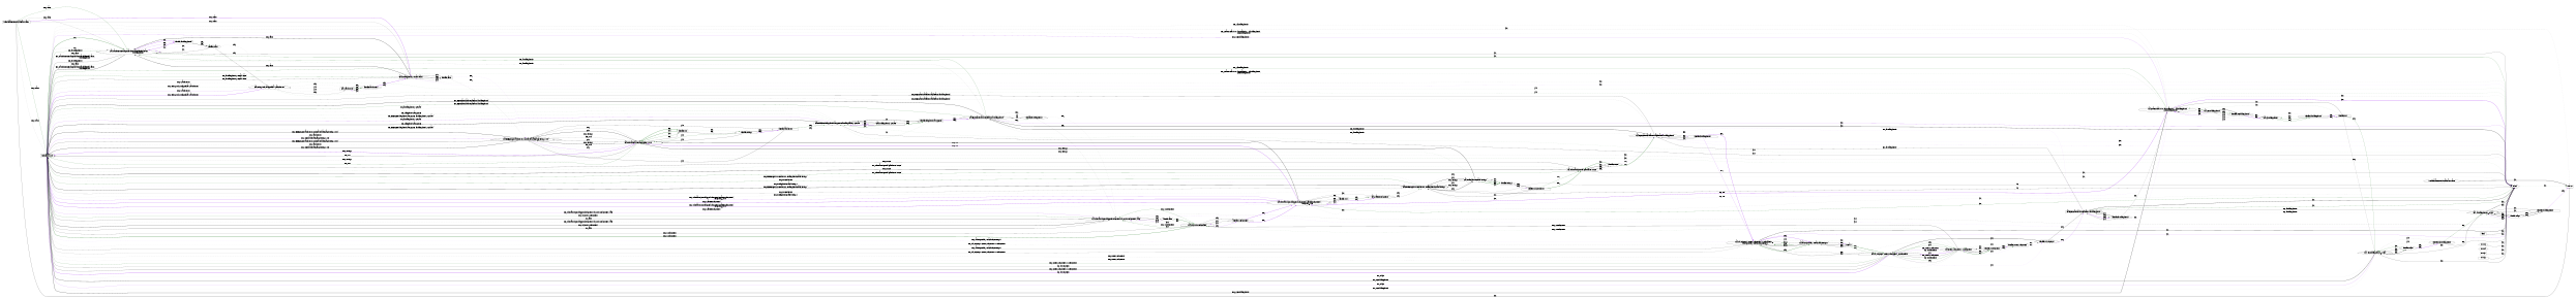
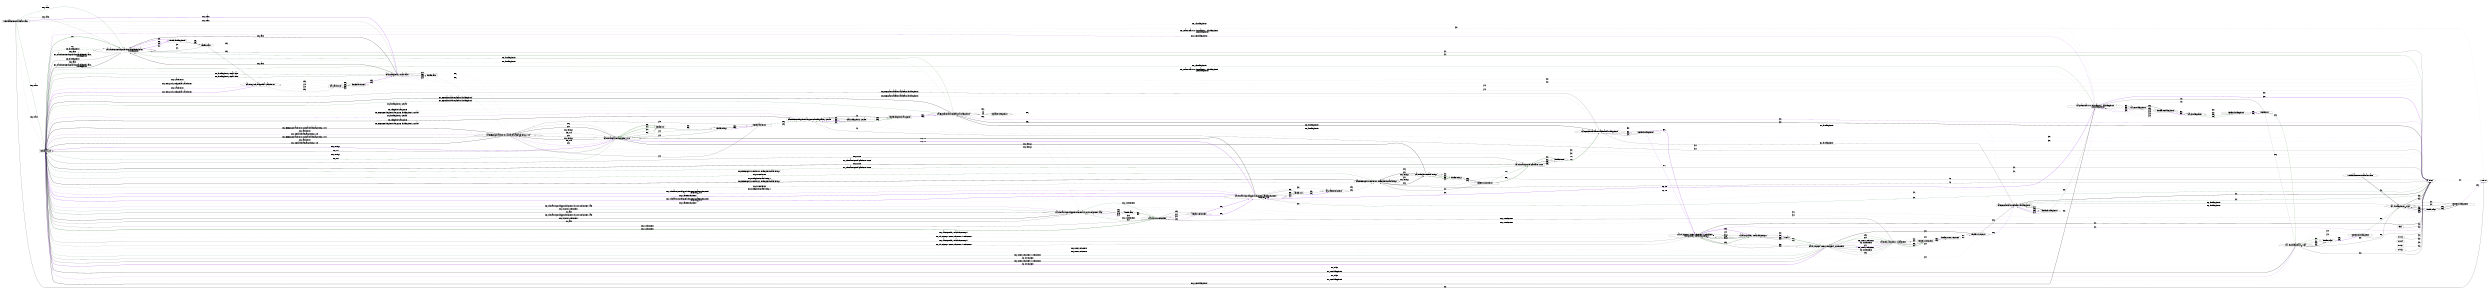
  digraph {
    rankdir=LR
    node [shape=folder]
    edge [color=black style=dotted]
    n1 [label="(MethodReturn,void)"]
    n2 [label="(Call,TransitionFromPendingDiscardToDiscardedIfNeeded(reason,\n                                                     first_lifecycle_unit))" shape=hexagon]
    1000102
    n4 [label="(Block,)" shape=hexagon]
    n5 [label="(Identifier,first_lifecycle_unit)"]
    n6 [label="(MethodParameterIn,DiscardReason reason)"]
    n7 [label="(Call,first_lifecycle_unit->Discard(reason))" shape=ellipse]
    n8 [label="(Identifier,reason)"]
    n9 [label="(MethodParameterOut,DiscardReason reason)" shape=ellipse]
    n10 [label="(Call,ExpectCanDiscardFalseTrivialAllReasons(first_lifecycle_unit))" shape=ellipse]
    n11 [label="(Identifier,first_lifecycle_unit)" shape=house]
    n12 [label="(Call,ExpectCanDiscardTrueAllReasons(first_lifecycle_unit))" shape=hexagon]
    n13 [label="(Call,std::unique_ptr<content::WebContents> owned_contents =\n        tab_strip_model_->DetachWebContentsAt(0))" shape=ellipse]
    n14 [label="(Identifier,first_lifecycle_unit)" shape=hexagon]
    n15 [label="(Call,tab_strip_model_->DetachWebContentsAt(0))" shape=house]
    n16 [label="(Identifier,source_)" shape=hexagon]
    n17 [label="(Call,other_tab_strip_model.AddObserver(source_))"]
    n18 [label="(Identifier,source_observer_)" shape=house]
    n19 [label="(Call,EXPECT_CALL(source_observer_, OnLifecycleUnitCreated(testing::_)))"]
    n20 [label="(Call,OnLifecycleUnitCreated(testing::_))" shape=ellipse]
    n21 [label="(Identifier,testing::_)" shape=ellipse]
    n22 [label="(Call,OnDiscardedStateChange(testing::_, true))" shape=house]
    n23 [label="(Call,EXPECT_CALL(tab_observer_, OnDiscardedStateChange(testing::_, true)))" shape=hexagon]
    n24 [label="(Identifier,true)"]
    n25 [label="(Call,CreateTestWebContents())" shape=hexagon]
    n26 [label="(Call,other_tab_strip_model.AppendWebContents(CreateTestWebContents(),\n                                             /*foreground=*/true))" shape=ellipse]
    n27 [label="(Identifier,true)"]
    n28 [label="(Call,* first_lifecycle_unit = nullptr)" shape=hexagon]
    n29 [label="(Identifier,nullptr)" shape=hexagon]
    n30 [label="(Call,ExpectCanDiscardTrueAllReasons(first_lifecycle_unit))"]
    n31 [label="(Identifier,first_lifecycle_unit)" shape=house]
    n32 [label="(Identifier,first_lifecycle_unit)" shape=ellipse]
    n33 [label="(Call,other_tab_strip_model.AppendWebContents(std::move(owned_contents), false))" shape=hexagon]
    n34 [label="(Identifier,false)" shape=ellipse]
    n35 [label="(Call,std::move(owned_contents))" shape=house]
    n36 [label="(Identifier,owned_contents)" shape=hexagon]
    n37 [label="(Identifier,LifecycleUnitState::ACTIVE)"]
    n38 [label="(Call,EXPECT_EQ(LifecycleUnitState::ACTIVE, first_lifecycle_unit->GetState()))"]
    n39 [label="(Call,first_lifecycle_unit->GetState())" shape=house]
    n40 [label="(Identifier,tab_observer_)" shape=house]
    n41 [label="(Identifier,testing::_)" shape=house]
    n42 [label="(Call,&tab_observer_)"]
    n43 [label="(Identifier,tab_observer_)" shape=ellipse]
    n44 [label="(Call,testing::Mock::VerifyAndClear(&tab_observer_))" shape=ellipse]
    n45 [label="(Identifier,reason)" shape=ellipse]
    n46 [label="(Call,* second_lifecycle_unit = nullptr)" shape=hexagon]
    n47 [label="(Identifier,nullptr)" shape=hexagon]
    n48 [label="(Identifier,second_lifecycle_unit)" shape=ellipse]
    n49 [label="(Block,)"]
    n50 [label="(Identifier,true)" shape=house]
    n51 [label="(Call,CreateTwoTabs(true /* focus_tab_strip */, &first_lifecycle_unit,\n                  &second_lifecycle_unit))" shape=ellipse]
    n52 [label="(Call,&second_lifecycle_unit)"]
    n53 [label="(Identifier,second_lifecycle_unit)" shape=ellipse]
    n54 [label="(Call,&first_lifecycle_unit)" shape=ellipse]
    n55 [label="(Identifier,first_lifecycle_unit)" shape=house]
    n56 [label="(Call,content::WebContents> owned_contents)" shape=ellipse]
    n57 [label="(Call,std::unique_ptr<content::WebContents> owned_contents)" shape=house]
    n58 [label="(Identifier,owned_contents)"]
    n59 [label="(Identifier,content::WebContents)"]
    n60 [label="(Identifier,std::unique_ptr)" shape=hexagon]
    n61 [label="(Literal,0)"]
    1000105 [shape=hexagon]
    1000109 [shape=hexagon]
    1000131
    1000132 [shape=house]
    n1 -> n2 [color=darkgreen label="CFG: " style=bold]
    n1 -> n2 [label="CFG: "]
    n1 -> 1000102 [color=gray40 label="AST: "]
    n2 -> n1 [color=darkgreen label="DDG: first_lifecycle_unit" style=solid]
    n2 -> n1 [color=darkgreen label="DDG: reason"]
    n2 -> n1 [color=purple label="DDG: TransitionFromPendingDiscardToDiscardedIfNeeded(reason,\n                                                     first_lifecycle_unit)"]
    n2 -> n1 [color=gray40 label="DDG: first_lifecycle_unit" style=bold]
    n2 -> n1 [color=darkgreen label="DDG: reason"]
    n2 -> n1 [label="DDG: TransitionFromPendingDiscardToDiscardedIfNeeded(reason,\n                                                     first_lifecycle_unit)" style=bold]
    n2 -> n4 [label="AST: " style=solid]
    n2 -> n4 [color=darkgreen label="AST: " style=solid]
    n2 -> n5 [color=purple label="CFG: " style=bold]
    n2 -> n5 [color=purple label="CFG: " style=solid]
    n4 -> 1000102 [color=darkgreen label="AST: "]
    n5 -> n2 [color=purple label="AST: " style=bold]
    n5 -> n2 [color=purple label="AST: "]
    n5 -> n45 [label="CFG: " style=bold]
    n5 -> n45 [color=darkgreen label="CFG: "]
    n6 -> n1 [color=darkgreen label="DDG: reason" style=solid]
    n6 -> n1 [label="DDG: reason"]
    n6 -> n2 [color=darkgreen label="DDG: reason" style=solid]
    n6 -> n2 [color=gray40 label="DDG: reason" style=solid]
    n6 -> 1000102 [color=gray40 label="CFG: " style=bold]
    n6 -> n7 [color=purple label="DDG: reason" style=bold]
    n6 -> n7 [color=gray40 label="DDG: reason" style=solid]
    n7 -> n1 [color=darkgreen label="DDG: first_lifecycle_unit->Discard(reason)" style=solid]
    n7 -> n1 [label="DDG: first_lifecycle_unit->Discard(reason)" style=solid]
    n7 -> n2 [label="DDG: reason" style=bold]
    n7 -> n2 [label="DDG: reason" style=bold]
    n7 -> n4 [color=gray40 label="AST: "]
    n7 -> n4 [color=purple label="AST: "]
    n7 -> n8 [label="CFG: " style=bold]
    n7 -> n8 [color=gray40 label="CFG: " style=solid]
    n8 -> n7 [color=purple label="AST: "]
    n8 -> n7 [color=gray40 label="AST: " style=bold]
    n8 -> n23 [label="CFG: "]
    n8 -> n23 [color=purple label="CFG: "]
-   n9 -> 1000102 [label="AST: " style=bold]
+   n9 -> n28 [label="AST: " style=bold]
    n10 -> n1 [label="DDG: ExpectCanDiscardFalseTrivialAllReasons(first_lifecycle_unit)" style=solid]
    n10 -> n1 [label="DDG: ExpectCanDiscardFalseTrivialAllReasons(first_lifecycle_unit)"]
    n10 -> n4 [color=purple label="AST: "]
    n10 -> n4 [color=purple label="AST: "]
    n10 -> n11 [color=purple label="CFG: "]
    n10 -> n11 [color=purple label="CFG: "]
    n10 -> n12 [label="DDG: first_lifecycle_unit" style=bold]
    n10 -> n12 [color=gray40 label="DDG: first_lifecycle_unit"]
    n11 -> n10 [color=gray40 label="AST: " style=bold]
    n11 -> n10 [color=gray40 label="AST: " style=bold]
    n11 -> n13 [color=purple label="CFG: " style=bold]
    n11 -> n13 [color=purple label="CFG: " style=solid]
    n12 -> n1 [label="DDG: ExpectCanDiscardTrueAllReasons(first_lifecycle_unit)" style=bold]
    n12 -> n1 [color=darkgreen label="DDG: ExpectCanDiscardTrueAllReasons(first_lifecycle_unit)" style=solid]
    n12 -> n2 [color=darkgreen label="DDG: first_lifecycle_unit" style=solid]
    n12 -> n2 [label="DDG: first_lifecycle_unit"]
    n12 -> n4 [color=purple label="AST: " style=solid]
    n12 -> n4 [label="AST: " style=bold]
    n12 -> n14 [color=darkgreen label="CFG: "]
    n12 -> n14 [label="CFG: "]
    n13 -> n1 [color=purple label="DDG: tab_strip_model_->DetachWebContentsAt(0)"]
    n13 -> n1 [color=gray40 label="DDG: std::unique_ptr<content::WebContents> owned_contents"]
    n13 -> n1 [label="DDG: tab_strip_model_->DetachWebContentsAt(0)" style=solid]
    n13 -> n1 [color=gray40 label="DDG: std::unique_ptr<content::WebContents> owned_contents" style=solid]
    n13 -> n4 [label="AST: " style=bold]
    n13 -> n4 [color=purple label="AST: " style=solid]
    n13 -> n15 [color=darkgreen label="CFG: " style=bold]
    n13 -> n15 [color=purple label="CFG: " style=bold]
    n14 -> n12 [label="AST: "]
    n14 -> n12 [color=gray40 label="AST: " style=bold]
    n14 -> n33 [label="CFG: "]
    n14 -> n33 [color=gray40 label="CFG: "]
    n15 -> n13 [label="AST: "]
    n15 -> n13 [color=darkgreen label="DDG: 0" style=solid]
    n15 -> n13 [color=darkgreen label="AST: " style=bold]
    n15 -> n13 [label="DDG: 0" style=bold]
    n15 -> n61 [color=purple label="CFG: " style=solid]
    n15 -> n61 [label="CFG: " style=solid]
    n16 -> n10 [color=darkgreen label="CFG: " style=bold]
    n16 -> n10 [color=purple label="CFG: "]
    n16 -> n17 [color=darkgreen label="AST: " style=bold]
    n16 -> n17 [label="AST: " style=bold]
    n17 -> n1 [color=gray40 label="DDG: source_" style=bold]
    n17 -> n1 [color=darkgreen label="DDG: other_tab_strip_model.AddObserver(source_)"]
    n17 -> n1 [label="DDG: source_" style=bold]
    n17 -> n1 [color=darkgreen label="DDG: other_tab_strip_model.AddObserver(source_)" style=solid]
    n17 -> n4 [color=gray40 label="AST: " style=bold]
    n17 -> n4 [color=gray40 label="AST: "]
    n17 -> n16 [color=gray40 label="CFG: " style=bold]
    n17 -> n16 [color=gray40 label="CFG: "]
    n18 -> n17 [color=darkgreen label="CFG: " style=solid]
    n18 -> n17 [color=darkgreen label="CFG: " style=bold]
    n18 -> n19 [color=gray40 label="AST: " style=bold]
    n18 -> n19 [label="AST: "]
    n19 -> n1 [color=gray40 label="DDG: EXPECT_CALL(source_observer_, OnLifecycleUnitCreated(testing::_))"]
    n19 -> n1 [color=darkgreen label="DDG: source_observer_" style=solid]
    n19 -> n1 [color=purple label="DDG: OnLifecycleUnitCreated(testing::_)"]
    n19 -> n1 [label="DDG: EXPECT_CALL(source_observer_, OnLifecycleUnitCreated(testing::_))" style=bold]
    n19 -> n1 [color=gray40 label="DDG: source_observer_" style=solid]
    n19 -> n1 [color=gray40 label="DDG: OnLifecycleUnitCreated(testing::_)"]
    n19 -> n4 [color=gray40 label="AST: " style=solid]
    n19 -> n4 [label="AST: " style=solid]
    n19 -> n20 [label="CFG: " style=bold]
    n19 -> n20 [color=gray40 label="CFG: "]
    n20 -> n19 [label="AST: " style=bold]
    n20 -> n19 [color=gray40 label="DDG: testing::_" style=solid]
    n20 -> n19 [color=gray40 label="AST: "]
    n20 -> n19 [label="DDG: testing::_"]
    n20 -> n21 [color=darkgreen label="CFG: " style=bold]
    n20 -> n21 [color=darkgreen label="CFG: " style=bold]
    n20 -> n22 [label="DDG: testing::_" style=bold]
    n20 -> n22 [color=darkgreen label="DDG: testing::_"]
    n21 -> n18 [color=purple label="CFG: "]
    n21 -> n18 [label="CFG: " style=bold]
    n21 -> n20 [color=gray40 label="AST: "]
    n21 -> n20 [label="AST: "]
    n22 -> n1 [color=purple label="DDG: testing::_" style=bold]
    n22 -> n1 [color=gray40 label="DDG: true" style=bold]
    n22 -> n1 [color=gray40 label="DDG: testing::_"]
    n22 -> n1 [color=darkgreen label="DDG: true" style=solid]
    n22 -> n23 [label="AST: " style=bold]
    n22 -> n23 [color=gray40 label="DDG: testing::_"]
    n22 -> n23 [color=gray40 label="DDG: true" style=solid]
    n22 -> n23 [label="AST: " style=solid]
    n22 -> n23 [label="DDG: testing::_" style=bold]
    n22 -> n23 [color=gray40 label="DDG: true"]
    n22 -> n24 [color=gray40 label="CFG: " style=bold]
    n22 -> n24 [color=darkgreen label="CFG: " style=bold]
    n23 -> n1 [label="DDG: EXPECT_CALL(tab_observer_, OnDiscardedStateChange(testing::_, true))" style=bold]
    n23 -> n1 [color=purple label="DDG: tab_observer_"]
    n23 -> n1 [color=purple label="DDG: OnDiscardedStateChange(testing::_, true)" style=solid]
    n23 -> n1 [color=gray40 label="DDG: EXPECT_CALL(tab_observer_, OnDiscardedStateChange(testing::_, true))" style=bold]
    n23 -> n1 [label="DDG: tab_observer_"]
    n23 -> n1 [label="DDG: OnDiscardedStateChange(testing::_, true)" style=bold]
    n23 -> n4 [label="AST: "]
    n23 -> n4 [color=darkgreen label="AST: "]
    n23 -> n22 [color=gray40 label="CFG: " style=solid]
    n23 -> n22 [color=purple label="CFG: " style=solid]
    n24 -> n22 [color=darkgreen label="AST: " style=bold]
    n24 -> n22 [color=darkgreen label="AST: " style=solid]
    n24 -> n41 [color=gray40 label="CFG: " style=bold]
    n24 -> n41 [color=darkgreen label="CFG: "]
    n25 -> n19 [color=gray40 label="CFG: " style=solid]
    n25 -> n19 [color=darkgreen label="CFG: "]
    n25 -> n26 [color=gray40 label="AST: "]
    n25 -> n26 [color=gray40 label="AST: " style=solid]
    n26 -> n1 [color=purple label="DDG: other_tab_strip_model.AppendWebContents(CreateTestWebContents(),\n                                             /*foreground=*/true)" style=solid]
    n26 -> n1 [color=purple label="DDG: CreateTestWebContents()" style=bold]
    n26 -> n1 [color=purple label="DDG: other_tab_strip_model.AppendWebContents(CreateTestWebContents(),\n                                             /*foreground=*/true)" style=bold]
    n26 -> n1 [color=purple label="DDG: CreateTestWebContents()"]
    n26 -> n4 [color=gray40 label="AST: "]
    n26 -> n4 [color=darkgreen label="AST: " style=solid]
    n26 -> n22 [label="DDG: true" style=bold]
    n26 -> n22 [color=purple label="DDG: true" style=bold]
    n26 -> n27 [color=gray40 label="CFG: " style=bold]
    n26 -> n27 [color=gray40 label="CFG: " style=solid]
    n27 -> n25 [color=purple label="CFG: " style=bold]
    n27 -> n25 [color=darkgreen label="CFG: " style=solid]
    n27 -> n26 [color=gray40 label="AST: " style=bold]
    n27 -> n26 [color=purple label="AST: " style=solid]
    n28 -> n4 [label="AST: " style=bold]
    n28 -> n4 [label="AST: "]
    n28 -> n29 [label="CFG: " style=bold]
    n28 -> n29 [color=purple label="CFG: " style=solid]
    n28 -> n30 [color=gray40 label="DDG: first_lifecycle_unit" style=solid]
    n28 -> n30 [color=gray40 label="DDG: first_lifecycle_unit"]
    n29 -> n28 [color=darkgreen label="AST: "]
    n29 -> n28 [label="AST: " style=bold]
    n29 -> n31 [label="CFG: " style=bold]
    n29 -> n31 [label="CFG: " style=bold]
    n30 -> n4 [color=darkgreen label="AST: " style=solid]
    n30 -> n4 [label="AST: " style=bold]
    n30 -> n10 [label="DDG: first_lifecycle_unit" style=solid]
    n30 -> n10 [color=purple label="DDG: first_lifecycle_unit"]
    n30 -> n32 [color=darkgreen label="CFG: "]
    n30 -> n32 [color=purple label="CFG: " style=bold]
    n31 -> 1000102 [color=purple label="CFG: " style=solid]
    n31 -> n28 [label="AST: " style=solid]
    n31 -> n28 [color=gray40 label="AST: " style=bold]
    n32 -> n30 [label="AST: " style=solid]
    n32 -> n30 [label="AST: " style=bold]
    n32 -> n51 [color=purple label="CFG: "]
    n32 -> n51 [color=gray40 label="CFG: " style=solid]
    n33 -> n1 [color=purple label="DDG: other_tab_strip_model.AppendWebContents(std::move(owned_contents), false)" style=solid]
    n33 -> n1 [color=darkgreen label="DDG: std::move(owned_contents)" style=solid]
    n33 -> n1 [color=gray40 label="DDG: false" style=bold]
    n33 -> n1 [label="DDG: other_tab_strip_model.AppendWebContents(std::move(owned_contents), false)"]
    n33 -> n1 [label="DDG: std::move(owned_contents)" style=bold]
    n33 -> n1 [label="DDG: false" style=solid]
    n33 -> n4 [color=purple label="AST: "]
    n33 -> n4 [label="AST: "]
    n33 -> n34 [label="CFG: "]
    n33 -> n34 [color=gray40 label="CFG: " style=solid]
    n34 -> n33 [color=purple label="AST: " style=solid]
    n34 -> n33 [color=gray40 label="AST: "]
    n34 -> n35 [color=darkgreen label="CFG: " style=bold]
    n34 -> n35 [color=darkgreen label="CFG: "]
    n35 -> n1 [label="DDG: owned_contents" style=solid]
    n35 -> n1 [color=darkgreen label="DDG: owned_contents" style=bold]
    n35 -> n33 [color=purple label="AST: "]
    n35 -> n33 [label="DDG: owned_contents"]
    n35 -> n33 [color=darkgreen label="AST: " style=solid]
    n35 -> n33 [color=darkgreen label="DDG: owned_contents" style=solid]
    n35 -> n36 [color=purple label="CFG: " style=solid]
    n35 -> n36 [label="CFG: " style=solid]
    n36 -> n26 [color=purple label="CFG: " style=bold]
    n36 -> n26 [color=purple label="CFG: " style=bold]
    n36 -> n35 [label="AST: " style=solid]
    n36 -> n35 [color=purple label="AST: "]
    n37 -> n12 [color=purple label="CFG: "]
    n37 -> n12 [color=purple label="CFG: " style=bold]
    n37 -> n38 [color=darkgreen label="AST: "]
    n37 -> n38 [label="AST: " style=bold]
    n38 -> n1 [color=gray40 label="DDG: first_lifecycle_unit->GetState()"]
    n38 -> n1 [color=darkgreen label="DDG: LifecycleUnitState::ACTIVE"]
    n38 -> n1 [color=darkgreen label="DDG: EXPECT_EQ(LifecycleUnitState::ACTIVE, first_lifecycle_unit->GetState())"]
    n38 -> n1 [color=purple label="DDG: first_lifecycle_unit->GetState()" style=solid]
    n38 -> n1 [label="DDG: LifecycleUnitState::ACTIVE" style=bold]
    n38 -> n1 [color=gray40 label="DDG: EXPECT_EQ(LifecycleUnitState::ACTIVE, first_lifecycle_unit->GetState())"]
    n38 -> n4 [label="AST: " style=solid]
    n38 -> n4 [color=darkgreen label="AST: "]
    n38 -> n39 [color=gray40 label="CFG: " style=bold]
    n38 -> n39 [color=purple label="CFG: " style=bold]
    n39 -> n37 [color=darkgreen label="CFG: " style=bold]
    n39 -> n37 [label="CFG: "]
    n39 -> n38 [color=purple label="AST: " style=bold]
    n39 -> n38 [color=darkgreen label="AST: " style=solid]
    n40 -> n23 [color=gray40 label="AST: " style=bold]
    n40 -> n23 [label="AST: " style=solid]
    n40 -> n38 [color=gray40 label="CFG: "]
    n40 -> n38 [color=darkgreen label="CFG: " style=solid]
    n41 -> n22 [color=darkgreen label="AST: " style=solid]
    n41 -> n22 [color=gray40 label="AST: " style=bold]
    n41 -> n40 [color=purple label="CFG: " style=bold]
    n41 -> n40 [color=gray40 label="CFG: " style=bold]
    n42 -> n43 [color=gray40 label="CFG: " style=solid]
    n42 -> n43 [color=darkgreen label="CFG: " style=bold]
    n42 -> n44 [color=gray40 label="AST: "]
    n42 -> n44 [color=gray40 label="AST: "]
    n43 -> n7 [color=purple label="CFG: " style=bold]
    n43 -> n7 [color=gray40 label="CFG: "]
    n43 -> n42 [label="AST: "]
    n43 -> n42 [color=purple label="AST: "]
    n44 -> n1 [color=gray40 label="DDG: &tab_observer_"]
    n44 -> n1 [color=darkgreen label="DDG: testing::Mock::VerifyAndClear(&tab_observer_)"]
    n44 -> n1 [color=purple label="DDG: &tab_observer_" style=solid]
    n44 -> n1 [color=purple label="DDG: testing::Mock::VerifyAndClear(&tab_observer_)" style=bold]
    n44 -> n4 [color=darkgreen label="AST: "]
    n44 -> n4 [color=darkgreen label="AST: "]
    n44 -> n42 [color=gray40 label="CFG: " style=solid]
    n44 -> n42 [color=gray40 label="CFG: "]
    n45 -> n2 [color=purple label="AST: "]
    n45 -> n2 [label="AST: " style=solid]
    n45 -> n44 [label="CFG: " style=solid]
    n45 -> n44 [color=gray40 label="CFG: "]
    n46 -> n1 [color=gray40 label="DDG: nullptr"]
    n46 -> n1 [label="DDG: second_lifecycle_unit" style=bold]
    n46 -> n1 [color=purple label="DDG: nullptr" style=solid]
    n46 -> n1 [color=gray40 label="DDG: second_lifecycle_unit"]
    n46 -> n4 [label="AST: " style=solid]
    n46 -> n4 [color=gray40 label="AST: " style=bold]
    n46 -> n47 [color=darkgreen label="CFG: "]
    n46 -> n47 [label="CFG: " style=bold]
    n47 -> n46 [color=darkgreen label="AST: " style=solid]
    n47 -> n46 [label="AST: " style=solid]
    n47 -> n48 [label="CFG: "]
    n47 -> n48 [color=purple label="CFG: " style=bold]
    n48 -> n28 [color=gray40 label="CFG: " style=bold]
    n48 -> n28 [color=darkgreen label="CFG: " style=solid]
    n48 -> n46 [label="AST: "]
    n48 -> n46 [color=darkgreen label="AST: "]
    n49 -> n4 [color=gray40 label="AST: " style=bold]
    n49 -> n4 [color=purple label="AST: "]
    n50 -> n46 [color=darkgreen label="CFG: " style=solid]
    n50 -> n46 [color=gray40 label="CFG: " style=solid]
    n50 -> n51 [color=gray40 label="AST: " style=bold]
    n50 -> n51 [color=darkgreen label="AST: "]
    n51 -> n1 [label="DDG: &second_lifecycle_unit" style=bold]
    n51 -> n1 [color=gray40 label="DDG: &first_lifecycle_unit"]
    n51 -> n1 [color=gray40 label="DDG: CreateTwoTabs(true /* focus_tab_strip */, &first_lifecycle_unit,\n                  &second_lifecycle_unit)"]
    n51 -> n1 [color=purple label="DDG: &second_lifecycle_unit" style=solid]
    n51 -> n1 [color=darkgreen label="DDG: &first_lifecycle_unit" style=solid]
    n51 -> n1 [color=darkgreen label="DDG: CreateTwoTabs(true /* focus_tab_strip */, &first_lifecycle_unit,\n                  &second_lifecycle_unit)"]
    n51 -> n4 [color=gray40 label="AST: "]
    n51 -> n4 [color=purple label="AST: " style=bold]
    n51 -> n26 [color=purple label="DDG: true"]
    n51 -> n26 [color=purple label="DDG: true" style=bold]
    n51 -> n52 [color=darkgreen label="CFG: "]
    n51 -> n52 [color=purple label="CFG: "]
    n52 -> n51 [label="AST: "]
    n52 -> n51 [color=purple label="AST: " style=solid]
    n52 -> n53 [label="CFG: " style=bold]
    n52 -> n53 [color=darkgreen label="CFG: " style=solid]
    n53 -> n52 [color=gray40 label="AST: "]
    n53 -> n52 [color=gray40 label="AST: " style=solid]
    n53 -> n54 [label="CFG: " style=solid]
    n53 -> n54 [color=purple label="CFG: " style=bold]
    n54 -> n51 [label="AST: "]
    n54 -> n51 [color=purple label="AST: "]
    n54 -> n55 [color=darkgreen label="CFG: " style=solid]
    n54 -> n55 [color=darkgreen label="CFG: " style=solid]
    n55 -> n50 [color=purple label="CFG: " style=bold]
    n55 -> n50 [color=purple label="CFG: "]
    n55 -> n54 [color=gray40 label="AST: "]
    n55 -> n54 [color=darkgreen label="AST: "]
    n56 -> n1 [color=gray40 label="DDG: content::WebContents"]
    n56 -> n1 [color=gray40 label="DDG: content::WebContents"]
    n56 -> n35 [color=gray40 label="DDG: owned_contents" style=bold]
    n56 -> n35 [color=darkgreen label="DDG: owned_contents"]
    n56 -> n57 [color=darkgreen label="AST: " style=solid]
    n56 -> n57 [color=purple label="DDG: content::WebContents" style=solid]
    n56 -> n57 [label="DDG: owned_contents"]
    n56 -> n57 [color=purple label="AST: " style=bold]
    n56 -> n57 [color=gray40 label="DDG: content::WebContents" style=bold]
    n56 -> n57 [color=darkgreen label="DDG: owned_contents" style=solid]
    n56 -> n58 [label="CFG: " style=bold]
    n56 -> n58 [color=darkgreen label="CFG: " style=bold]
    n57 -> n1 [color=darkgreen label="DDG: content::WebContents> owned_contents" style=solid]
    n57 -> n1 [label="DDG: std::unique_ptr" style=solid]
    n57 -> n1 [color=gray40 label="DDG: content::WebContents> owned_contents" style=bold]
    n57 -> n1 [color=purple label="DDG: std::unique_ptr" style=bold]
    n57 -> n13 [color=gray40 label="AST: " style=solid]
    n57 -> n13 [color=gray40 label="AST: " style=bold]
    n57 -> n56 [color=darkgreen label="CFG: " style=solid]
    n57 -> n56 [color=gray40 label="CFG: " style=solid]
    n58 -> n56 [label="AST: "]
    n58 -> n56 [label="AST: " style=solid]
    n58 -> n59 [color=darkgreen label="CFG: "]
    n58 -> n59 [color=purple label="CFG: " style=solid]
    n59 -> n56 [color=darkgreen label="AST: "]
    n59 -> n56 [color=purple label="AST: "]
    n59 -> n60 [label="CFG: "]
    n59 -> n60 [color=purple label="CFG: "]
    n60 -> n30 [color=purple label="CFG: " style=solid]
    n60 -> n30 [color=gray40 label="CFG: " style=bold]
    n60 -> n57 [color=purple label="AST: "]
    n60 -> n57 [label="AST: " style=bold]
    n61 -> n15 [color=gray40 label="AST: " style=bold]
    n61 -> n15 [color=darkgreen label="AST: "]
    n61 -> n57 [color=darkgreen label="CFG: " style=solid]
    n61 -> n57 [color=darkgreen label="CFG: " style=bold]
    1000105 -> n4 [label="AST: " style=solid]
    1000109 -> n4 [color=purple label="AST: "]
    1000131 -> n4 [color=gray40 label="AST: " style=solid]
    1000132 -> n4 [label="AST: " style=solid]
  }
